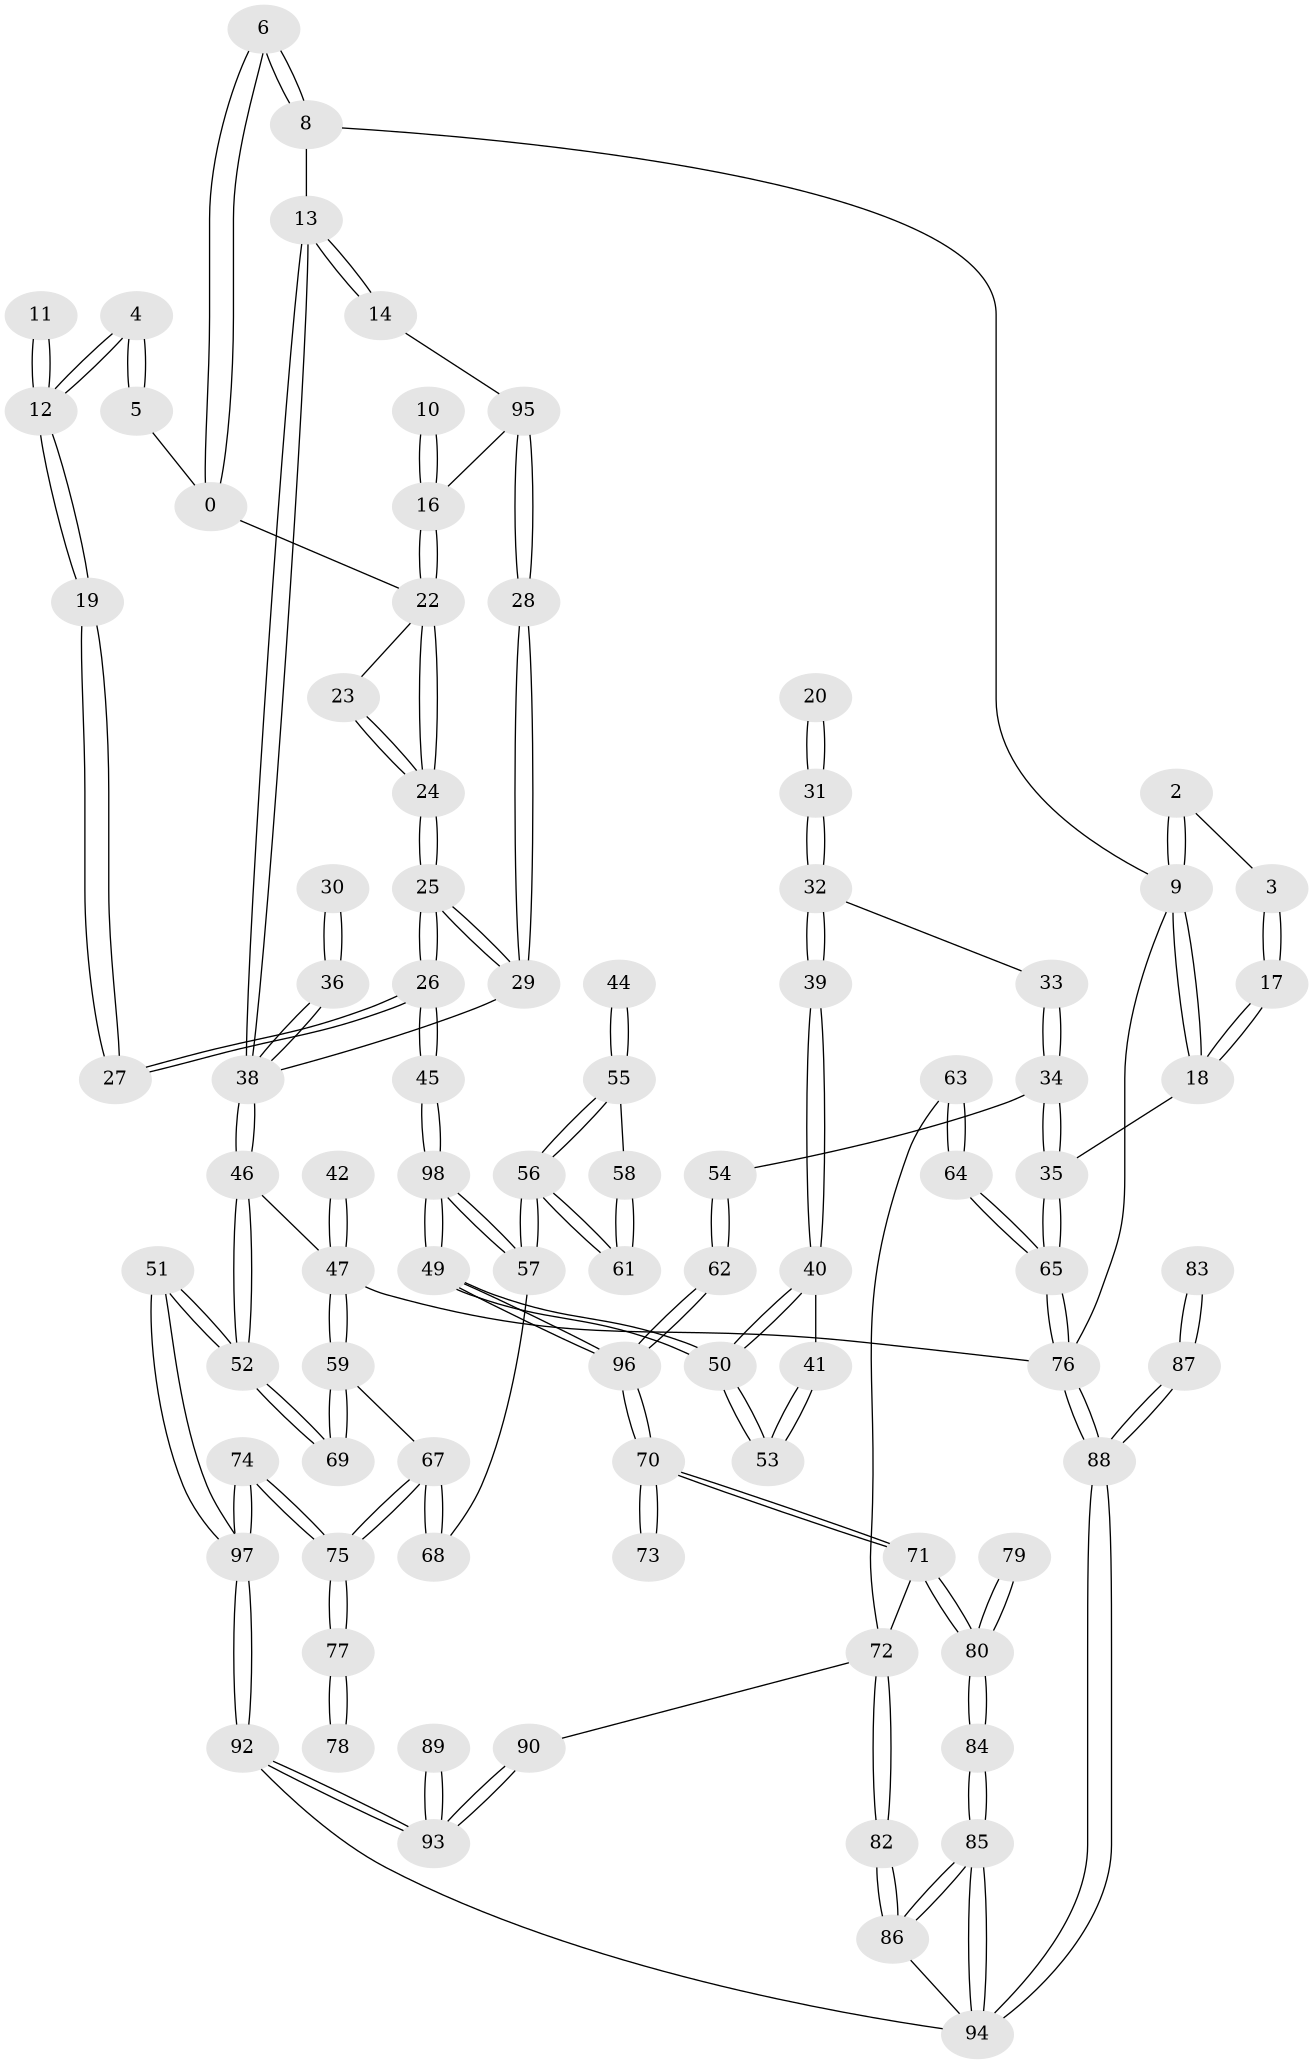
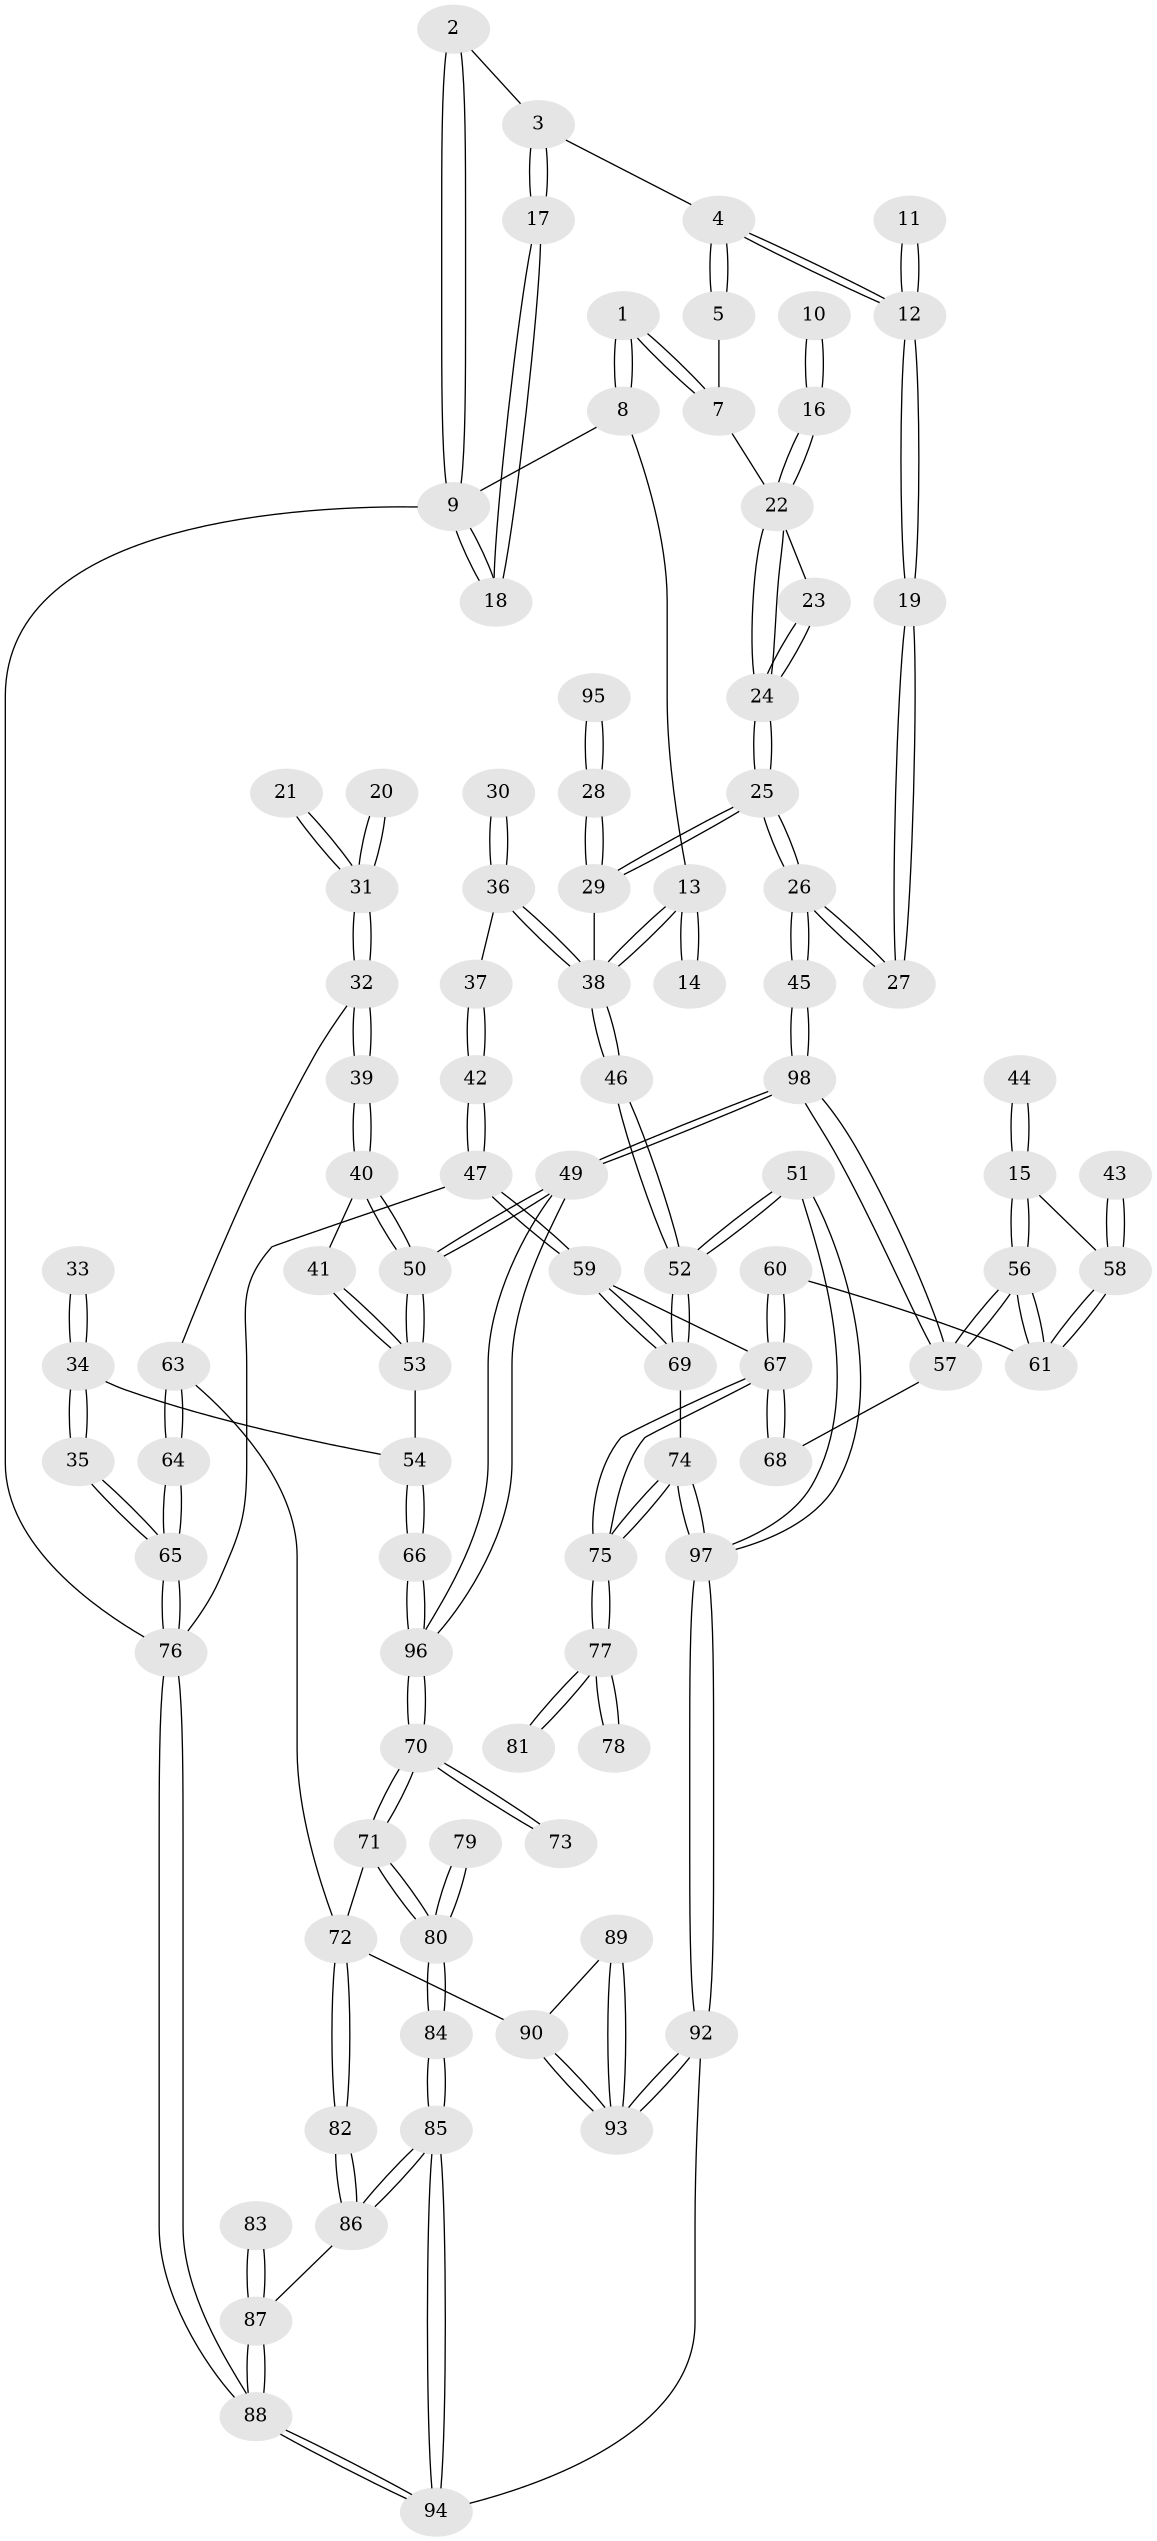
  graph {
    node [color=gray90 style=filled]
    2
    3
    9
-   6
-   7 [label=0]
+   6 [label=1]
+   7
    8
    4
    17
    18
    76
    5
    12
    19
    22
    13
    10
    16
    14
    38
    51
    52
    n22 [label=97]
    35
    88
    11
    23
    24
    27
    n29 [label=95]
    46
    28
    30
    36
    29
+   21
    31
    65
    20
    32
    25
    26
    45
    n43 [label=98]
    39
    40
+   37
    42
    33
    34
    54
    41
    53
-   62
+   62 [label=66]
    47
    50
+   43
    58
    59
    44
-   55
+   55 [label=15]
    61
    56
    49
    57
    69
    67
    n67 [label=96]
    68
    70
    92
    74
+   60
    75
    63
    64
    72
    82
    90
    83
    87
    73
    71
    77
    80
    84
    86
    78
+   81
    94
    79
    85
    89
    93
    2 -- 3
    2 -- 9
    2 -- 9
+   3 -- 4
    3 -- 17
    3 -- 17
    9 -- 18
    9 -- 18
    9 -- 76
    6 -- 7
    6 -- 7
    6 -- 8
    6 -- 8
    7 -- 22
    8 -- 9
    8 -- 13
    4 -- 5
    4 -- 5
    4 -- 12
    4 -- 12
    17 -- 18
    17 -- 18
-   18 -- 35
    76 -- 88
    76 -- 88
    5 -- 7
    12 -- 19
    12 -- 19
    19 -- 27
    19 -- 27
    22 -- 23
    22 -- 24
    22 -- 24
    13 -- 14
    13 -- 14
    13 -- 38
    13 -- 38
    10 -- 16
    10 -- 16
    16 -- 22
    16 -- 22
-   14 -- n29
    38 -- 46
    38 -- 46
    51 -- 52
    51 -- 52
    51 -- n22
    51 -- n22
    52 -- 69
    52 -- 69
    n22 -- 92
    n22 -- 92
    35 -- 65
    35 -- 65
    88 -- 94
    88 -- 94
    11 -- 12
    11 -- 12
    23 -- 24
    23 -- 24
    24 -- 25
    24 -- 25
-   n29 -- 16
    n29 -- 28
    n29 -- 28
    46 -- 52
    46 -- 52
-   46 -- 47
    28 -- 29
    28 -- 29
    30 -- 36
    30 -- 36
    36 -- 38
    36 -- 38
+   36 -- 37
    29 -- 38
+   21 -- 31
+   21 -- 31
    31 -- 32
    31 -- 32
    65 -- 76
    65 -- 76
    20 -- 31
    20 -- 31
    32 -- 39
    32 -- 39
-   32 -- 33
+   32 -- 63
    25 -- 29
    25 -- 29
    25 -- 26
    25 -- 26
    26 -- 27
    26 -- 27
    26 -- 45
    26 -- 45
    45 -- n43
    45 -- n43
    n43 -- 49
    n43 -- 49
    n43 -- 57
    n43 -- 57
    39 -- 40
    39 -- 40
    40 -- 41
    40 -- 50
    40 -- 50
+   37 -- 42
+   37 -- 42
    42 -- 47
    42 -- 47
    33 -- 34
    33 -- 34
    34 -- 35
    34 -- 35
    34 -- 54
    54 -- 62
    54 -- 62
    41 -- 53
    41 -- 53
+   53 -- 54
    62 -- n67
    62 -- n67
    47 -- 76
    47 -- 59
    47 -- 59
    50 -- 53
    50 -- 53
+   43 -- 58
+   43 -- 58
    58 -- 61
    58 -- 61
    59 -- 69
    59 -- 69
    59 -- 67
    44 -- 55
    44 -- 55
    55 -- 58
    55 -- 56
    55 -- 56
    56 -- 61
    56 -- 61
    56 -- 57
    56 -- 57
    49 -- 50
    49 -- 50
    49 -- n67
    49 -- n67
    57 -- 68
+   69 -- 74
    67 -- 68
    67 -- 68
    67 -- 75
    67 -- 75
    n67 -- 70
    n67 -- 70
    70 -- 73
    70 -- 73
    70 -- 71
    70 -- 71
    92 -- 94
    92 -- 93
    92 -- 93
    74 -- n22
    74 -- n22
    74 -- 75
    74 -- 75
+   60 -- 61
+   60 -- 67
+   60 -- 67
    75 -- 77
    75 -- 77
    63 -- 64
    63 -- 64
    63 -- 72
    64 -- 65
    64 -- 65
    72 -- 82
    72 -- 82
    72 -- 90
    82 -- 86
    82 -- 86
    90 -- 93
    90 -- 93
    83 -- 87
    83 -- 87
    87 -- 88
    87 -- 88
    71 -- 72
    71 -- 80
    71 -- 80
    77 -- 78
    77 -- 78
+   77 -- 81
+   77 -- 81
    80 -- 84
    80 -- 84
    84 -- 85
    84 -- 85
-   86 -- 94
+   86 -- 87
    79 -- 80
    79 -- 80
    85 -- 86
    85 -- 86
    85 -- 94
    85 -- 94
+   89 -- 90
    89 -- 93
    89 -- 93
  }
